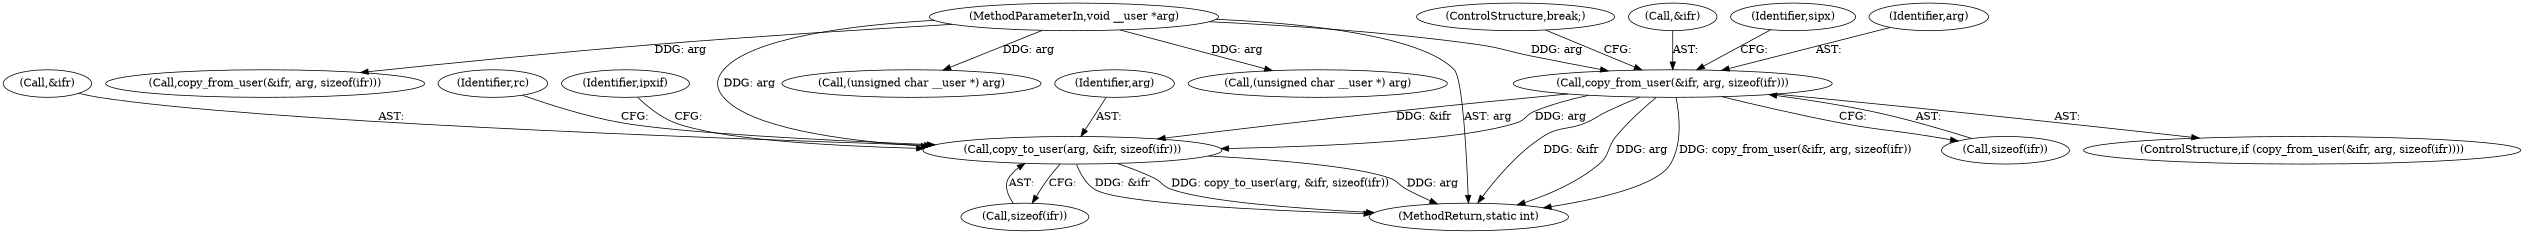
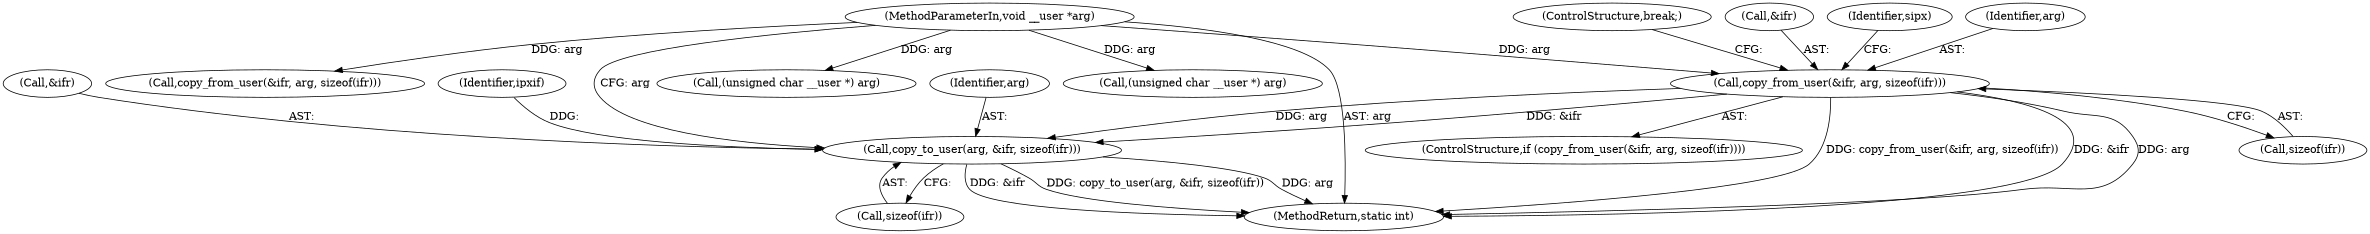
  digraph {
    n1 [label="(Call,copy_from_user(&ifr, arg, sizeof(ifr)))"]
    n2 [label="(Call,copy_to_user(arg, &ifr, sizeof(ifr)))"]
    n3 [label="(Call,sizeof(ifr))"]
    n4 [label="(MethodReturn,static int)"]
    n5 [label="(ControlStructure,if (copy_from_user(&ifr, arg, sizeof(ifr))))"]
    n6 [label="(Call,sizeof(ifr))"]
    n7 [label="(MethodParameterIn,void __user *arg)"]
    n8 [label="(Call,copy_from_user(&ifr, arg, sizeof(ifr)))"]
    n9 [label="(Call,(unsigned char __user *) arg)"]
    n10 [label="(Call,(unsigned char __user *) arg)"]
    n11 [label="(ControlStructure,break;)"]
    n12 [label="(Call,&ifr)"]
    n13 [label="(Identifier,sipx)"]
    n14 [label="(Identifier,arg)"]
    n15 [label="(Identifier,arg)"]
    n16 [label="(Call,&ifr)"]
-   n17 [label="(Identifier,rc)"]
    n18 [label="(Identifier,ipxif)"]
    n1 -> n2 [label="DDG: arg"]
    n1 -> n2 [label="DDG: &ifr"]
    n1 -> n3 [label="CFG: "]
    n1 -> n4 [label="DDG: copy_from_user(&ifr, arg, sizeof(ifr))"]
    n1 -> n4 [label="DDG: &ifr"]
    n1 -> n4 [label="DDG: arg"]
    n1 -> n5 [label="AST: "]
    n2 -> n4 [label="DDG: copy_to_user(arg, &ifr, sizeof(ifr))"]
    n2 -> n4 [label="DDG: arg"]
    n2 -> n4 [label="DDG: &ifr"]
    n2 -> n6 [label="CFG: "]
    n3 -> n1 [label="AST: "]
    n6 -> n2 [label="AST: "]
    n7 -> n1 [label="DDG: arg"]
-   n7 -> n2 [label="DDG: arg"]
+   n7 -> n2 [label="CFG: arg"]
    n7 -> n4 [label="AST: arg"]
    n7 -> n8 [label="DDG: arg"]
    n7 -> n9 [label="DDG: arg"]
    n7 -> n10 [label="DDG: arg"]
    n11 -> n1 [label="CFG: "]
    n12 -> n1 [label="AST: "]
    n13 -> n1 [label="CFG: "]
    n14 -> n2 [label="AST: "]
    n15 -> n1 [label="AST: "]
    n16 -> n2 [label="AST: "]
-   n17 -> n2 [label="CFG: "]
-   n18 -> n2 [label="CFG: "]
+   n18 -> n2 [label="DDG: "]
  }
